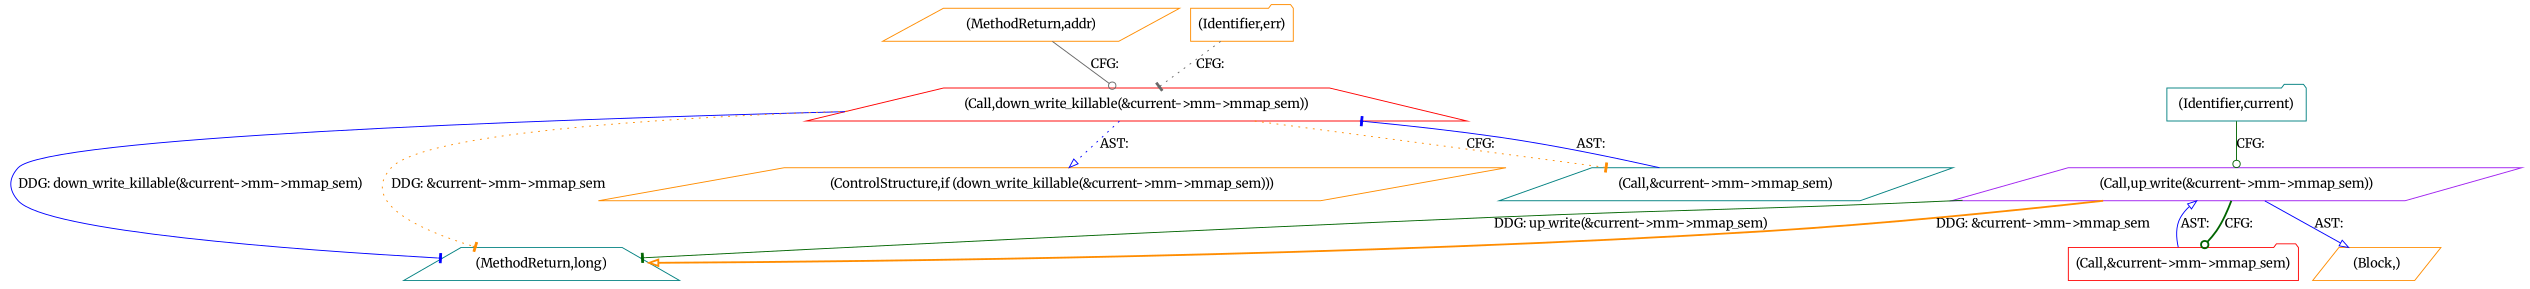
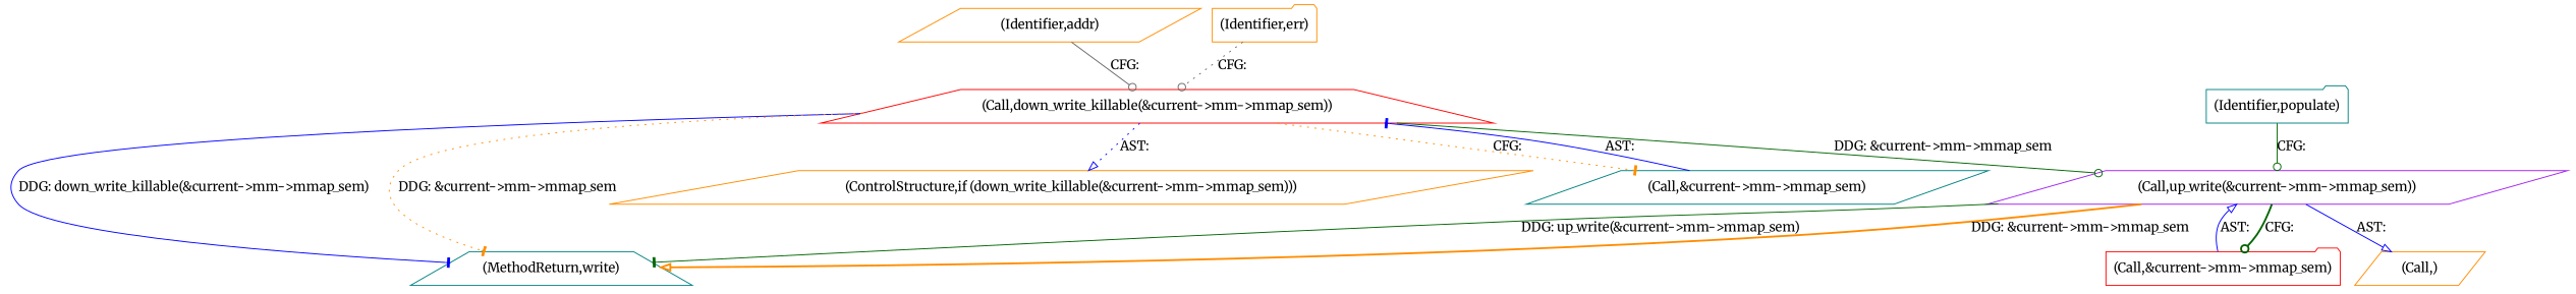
  digraph {
    fontname=Merriweather
    node [color=darkorange fontname=Merriweather shape=parallelogram]
    edge [arrowhead=tee color=blue fontname=Merriweather style=solid]
    n1 [color=purple label="(Call,up_write(&current->mm->mmap_sem))"]
-   n2 [label="(Block,)"]
+   n2 [label="(Call,)"]
    n3 [color=red label="(Call,&current->mm->mmap_sem)" shape=folder]
-   n4 [color=teal label="(MethodReturn,long)" shape=trapezium]
+   n4 [color=teal label="(MethodReturn,write)" shape=trapezium]
    n5 [color=red label="(Call,down_write_killable(&current->mm->mmap_sem))" shape=trapezium]
    n6 [label="(ControlStructure,if (down_write_killable(&current->mm->mmap_sem)))"]
    n7 [color=teal label="(Call,&current->mm->mmap_sem)"]
-   n8 [label="(MethodReturn,addr)"]
+   n8 [label="(Identifier,addr)"]
    n9 [label="(Identifier,err)" shape=folder]
-   n10 [color=teal label="(Identifier,current)" shape=folder]
+   n10 [color=teal label="(Identifier,populate)" shape=folder]
    n1 -> n2 [arrowhead=onormal label="AST: "]
    n1 -> n3 [arrowhead=odot color=darkgreen label="CFG: " style=bold]
    n1 -> n4 [color=darkgreen label="DDG: up_write(&current->mm->mmap_sem)"]
    n1 -> n4 [arrowhead=onormal color=darkorange label="DDG: &current->mm->mmap_sem" style=bold]
    n3 -> n1 [arrowhead=onormal label="AST: "]
+   n5 -> n1 [arrowhead=odot color=darkgreen label="DDG: &current->mm->mmap_sem"]
    n5 -> n4 [label="DDG: down_write_killable(&current->mm->mmap_sem)"]
    n5 -> n4 [color=darkorange label="DDG: &current->mm->mmap_sem" style=dotted]
    n5 -> n6 [arrowhead=onormal label="AST: " style=dotted]
    n5 -> n7 [color=darkorange label="CFG: " style=dotted]
    n7 -> n5 [label="AST: "]
    n8 -> n5 [arrowhead=odot color=gray40 label="CFG: "]
-   n9 -> n5 [color=gray40 label="CFG: " style=dotted]
+   n9 -> n5 [arrowhead=odot color=gray40 label="CFG: " style=dotted]
    n10 -> n1 [arrowhead=odot color=darkgreen label="CFG: "]
  }
